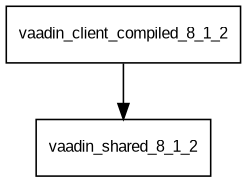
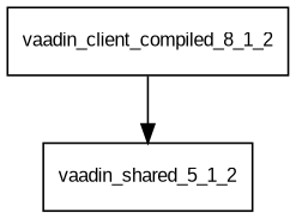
  digraph {
    fontname="Liberation Sans"
    node [fontsize=10.0 shape=box fontname="Liberation Sans"]
    vaadin_client_compiled_8_1_2
-   vaadin_shared_8_1_2
+   vaadin_shared_8_1_2 [label=vaadin_shared_5_1_2]
    vaadin_client_compiled_8_1_2 -> vaadin_shared_8_1_2 [fontname="Liberation Sans"]
  }
